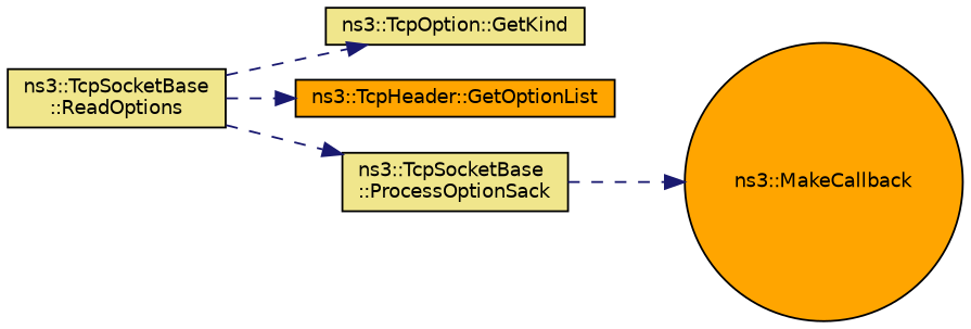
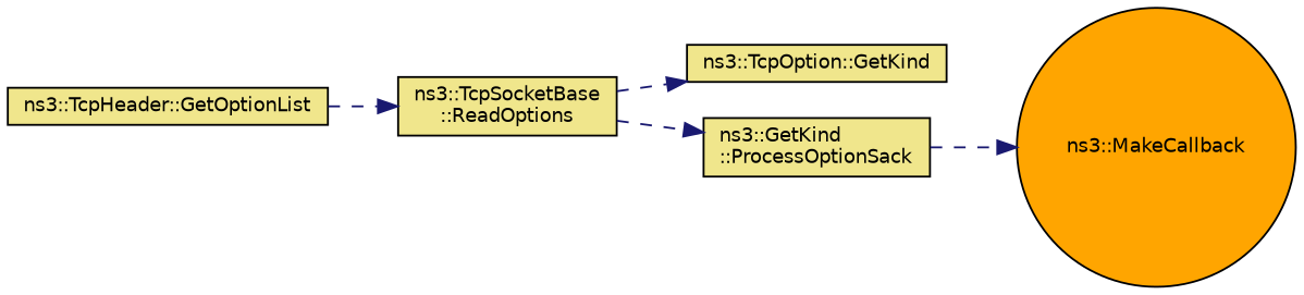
  digraph {
    rankdir=LR
    node [color=black fillcolor=khaki fontname=Helvetica fontsize=10 shape=box style=filled]
    edge [color=midnightblue fontname=Helvetica fontsize=10 labelfontname=Helvetica labelfontsize=10 style=dashed]
    n1 [fontcolor=black height=0.2 label="ns3::TcpSocketBase\l::ReadOptions" width=0.4]
    n2 [height=0.2 label="ns3::TcpOption::GetKind" width=0.4]
-   n3 [fillcolor=orange height=0.2 label="ns3::TcpHeader::GetOptionList" width=0.4]
-   n4 [height=0.2 label="ns3::TcpSocketBase\l::ProcessOptionSack" width=0.4]
+   n3 [height=0.2 label="ns3::TcpHeader::GetOptionList" width=0.4]
+   n4 [height=0.2 label="ns3::GetKind\l::ProcessOptionSack" width=0.4]
    n5 [fillcolor=orange height=0.2 label="ns3::MakeCallback" shape=circle width=0.4]
    n1 -> n2
-   n1 -> n3
+   n3 -> n1
    n1 -> n4
    n4 -> n5
  }
